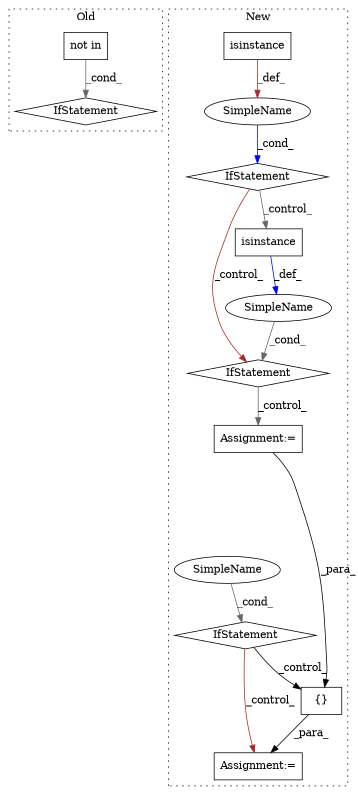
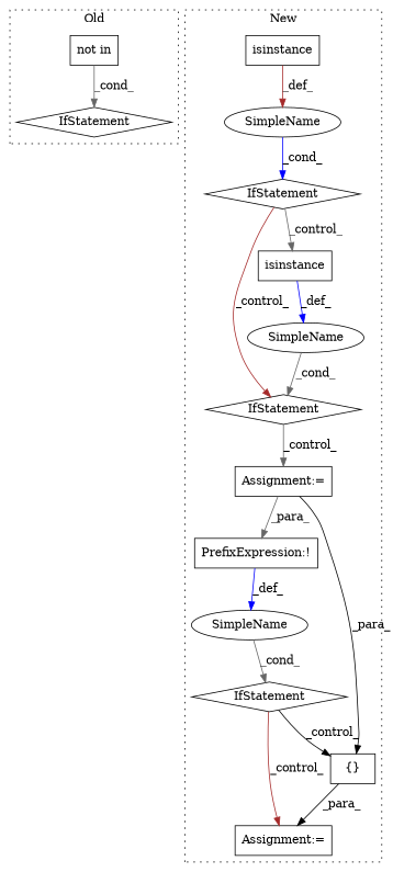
  digraph {
    node [a=25 shape=box]
    edge [color=gray40]
    n1 [a=108 l=10 label="not in" s=21555]
    n2 [l="10,2" label=IfStatement s="21545,21565" shape=diamond]
    n3 [a=32 l="11,1" label=isinstance s="19798,19823"]
    n4 [l="4,2" label=IfStatement s="19794,19824" shape=diamond]
    n5 [a=7 l=1 label="Assignment:=" s=19896]
    n6 [a=42 label=SimpleName shape=ellipse]
    n7 [l="4,2" label=IfStatement s="19852,19880" shape=diamond]
    n8 [a=42 label=SimpleName shape=ellipse]
    n9 [a=32 l="11,1" label=isinstance s="19856,19879"]
    n10 [l="4,2" label=IfStatement s="20078,20099" shape=diamond]
    n11 [a=42 label=SimpleName shape=ellipse]
    n12 [a=7 l=1 label="Assignment:=" s=20110]
+   n13 [a=38 l=1 label="PrefixExpression:!" s=20082]
    n14 [a=4 l="1,1" label="{}" s="20121,20127"]
    subgraph cluster_1 {
      label=Old
      style=dotted
      n1
      n2
    }
    subgraph cluster_2 {
      label=New
      style=dotted
      n3
      n4
      n5
      n6
      n7
      n8
      n9
      n10
      n11
      n12
+     n13
      n14
    }
    n1 -> n2 [label=_cond_]
    n3 -> n6 [label=_def_ color=brown]
    n4 -> n7 [label=_control_ color=brown]
    n4 -> n9 [label=_control_]
+   n5 -> n13 [label=_para_]
    n5 -> n14 [label=_para_ color=black]
    n6 -> n4 [label=_cond_ color=blue]
    n7 -> n5 [label=_control_]
    n8 -> n7 [label=_cond_]
    n9 -> n8 [label=_def_ color=blue]
    n10 -> n12 [label=_control_ color=brown]
    n10 -> n14 [label=_control_ color=black]
    n11 -> n10 [label=_cond_]
+   n13 -> n11 [label=_def_ color=blue]
    n14 -> n12 [label=_para_ color=black]
  }
